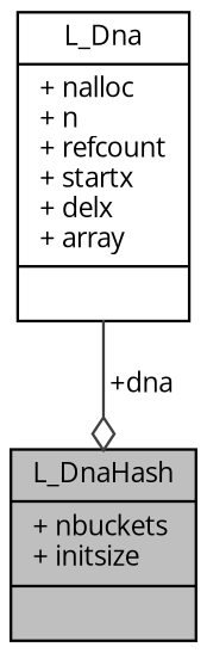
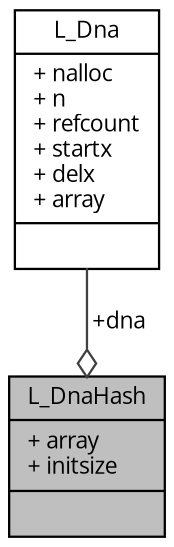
  digraph {
    fontname="Open Sans"
    node [color=black fontname="Open Sans" fontsize=10 shape=record style=filled]
-   n1 [fillcolor=grey75 fontcolor=black height=0.2 label="{L_DnaHash\n|+ nbuckets\l+ initsize\l|}" width=0.4]
+   n1 [fillcolor=grey75 fontcolor=black height=0.2 label="{L_DnaHash\n|+ array\l+ initsize\l|}" width=0.4]
    n2 [fillcolor=white height=0.2 label="{L_Dna\n|+ nalloc\l+ n\l+ refcount\l+ startx\l+ delx\l+ array\l|}" width=0.4]
    n2 -> n1 [arrowhead=odiamond color=grey25 fontname="Open Sans" fontsize=10 label=" +dna" labelfontname=Helvetica labelfontsize=10 style=solid]
  }
